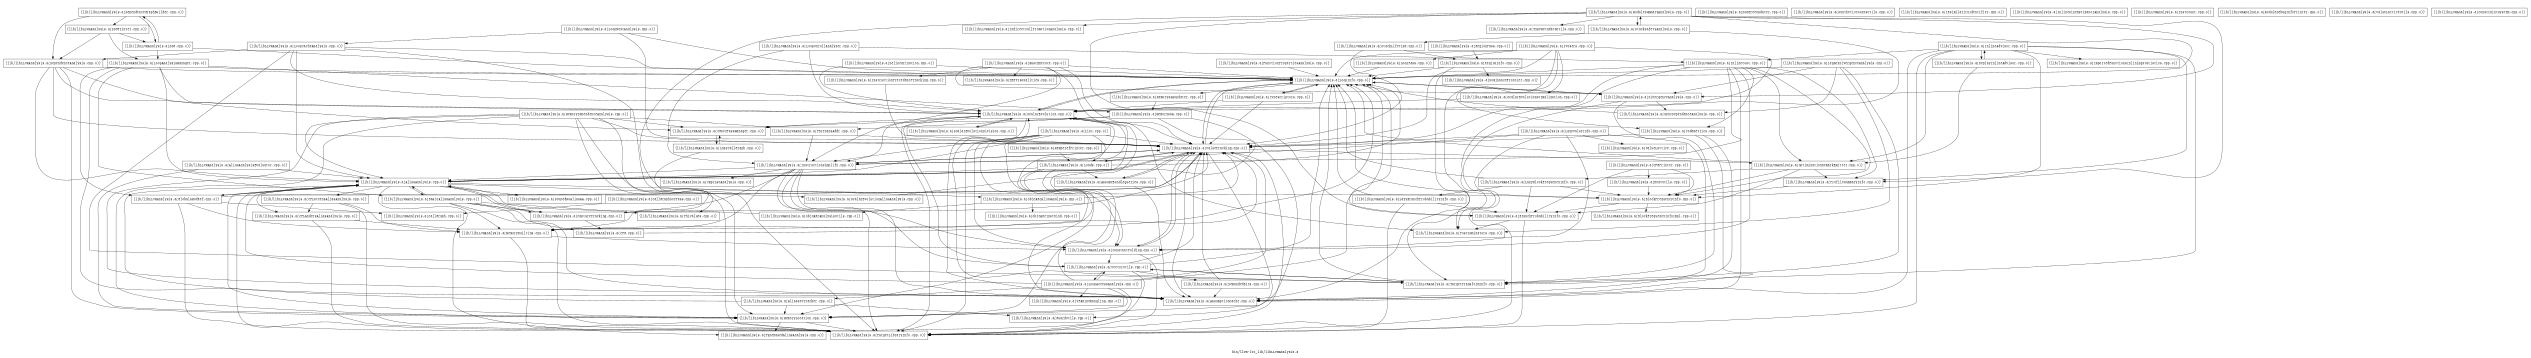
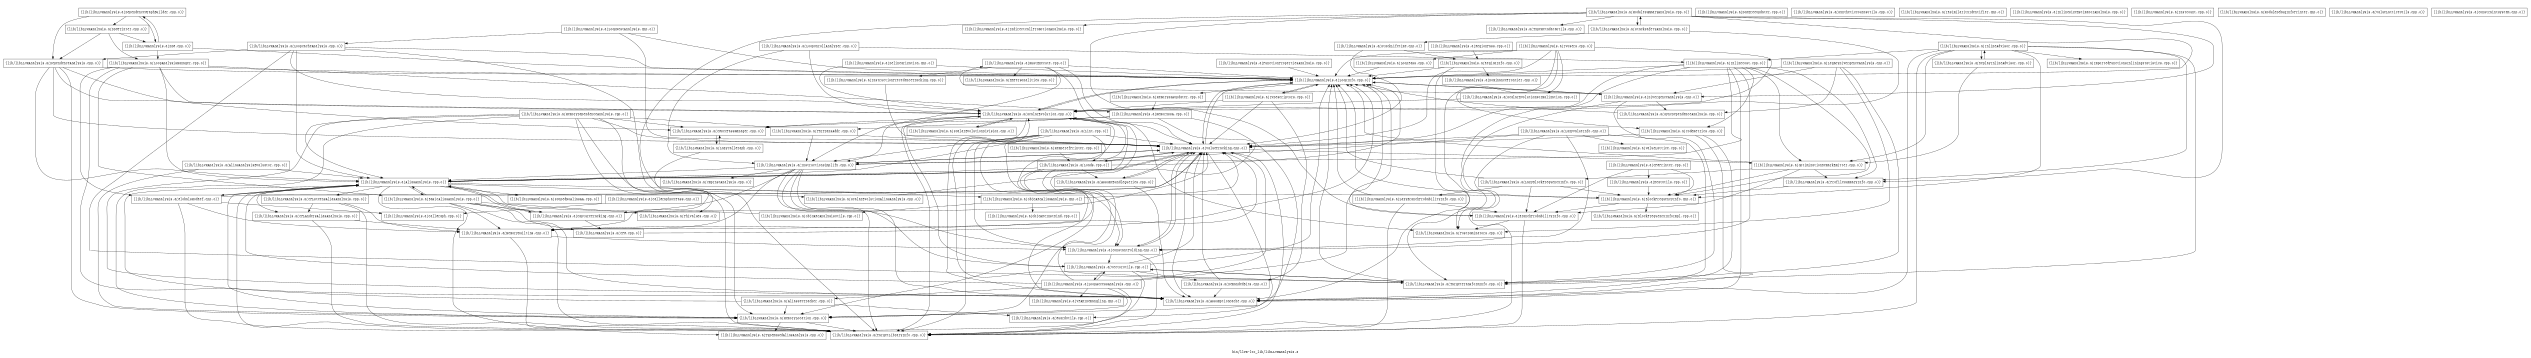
  digraph {
    fontname="Courier Prime"
    label="bin/llvm-lto_lib/libLLVMAnalysis.a"
    rankdir=TB
    node [fontname="Courier Prime" group=0 shape=box]
    edge [fontname="Courier Prime"]
    n1 [label="{lib/libLLVMAnalysis.a(EHPersonalities.cpp.o)}"]
    n2 [label="{lib/libLLVMAnalysis.a(VectorUtils.cpp.o)}"]
    n3 [label="{lib/libLLVMAnalysis.a(DemandedBits.cpp.o)}"]
    n4 [label="{lib/libLLVMAnalysis.a(LoopAccessAnalysis.cpp.o)}"]
    n5 [label="{lib/libLLVMAnalysis.a(LoopInfo.cpp.o)}"]
    n6 [label="{lib/libLLVMAnalysis.a(ScalarEvolution.cpp.o)}"]
    n7 [label="{lib/libLLVMAnalysis.a(TargetTransformInfo.cpp.o)}"]
    n8 [label="{lib/libLLVMAnalysis.a(TypeBasedAliasAnalysis.cpp.o)}"]
    n9 [label="{lib/libLLVMAnalysis.a(ValueTracking.cpp.o)}"]
    n10 [label="{lib/libLLVMAnalysis.a(AssumptionCache.cpp.o)}"]
    n11 [label="{lib/libLLVMAnalysis.a(AliasAnalysis.cpp.o)}"]
    n12 [label="{lib/libLLVMAnalysis.a(TargetLibraryInfo.cpp.o)}"]
    n13 [label="{lib/libLLVMAnalysis.a(MemoryLocation.cpp.o)}"]
    n14 [label="{lib/libLLVMAnalysis.a(AliasSetTracker.cpp.o)}"]
    n15 [label="{lib/libLLVMAnalysis.a(VFABIDemangling.cpp.o)}"]
    n16 [label="{lib/libLLVMAnalysis.a(DivergenceAnalysis.cpp.o)}"]
    n17 [label="{lib/libLLVMAnalysis.a(IVDescriptors.cpp.o)}"]
    n18 [label="{lib/libLLVMAnalysis.a(MemorySSAUpdater.cpp.o)}"]
    n19 [label="{lib/libLLVMAnalysis.a(ConstantFolding.cpp.o)}"]
    n20 [label="{lib/libLLVMAnalysis.a(InstructionSimplify.cpp.o)}"]
    n21 [label="{lib/libLLVMAnalysis.a(CGSCCPassManager.cpp.o)}"]
    n22 [label="{lib/libLLVMAnalysis.a(ScalarEvolutionDivision.cpp.o)}"]
    n23 [label="{lib/libLLVMAnalysis.a(AssumeBundleQueries.cpp.o)}"]
    n24 [label="{lib/libLLVMAnalysis.a(GuardUtils.cpp.o)}"]
    n25 [label="{lib/libLLVMAnalysis.a(Loads.cpp.o)}"]
    n26 [label="{lib/libLLVMAnalysis.a(OptimizationRemarkEmitter.cpp.o)}"]
    n27 [label="{lib/libLLVMAnalysis.a(BasicAliasAnalysis.cpp.o)}"]
    n28 [label="{lib/libLLVMAnalysis.a(CFLAndersAliasAnalysis.cpp.o)}"]
    n29 [label="{lib/libLLVMAnalysis.a(CFLSteensAliasAnalysis.cpp.o)}"]
    n30 [label="{lib/libLLVMAnalysis.a(CaptureTracking.cpp.o)}"]
    n31 [label="{lib/libLLVMAnalysis.a(GlobalsModRef.cpp.o)}"]
    n32 [label="{lib/libLLVMAnalysis.a(ObjCARCAliasAnalysis.cpp.o)}"]
    n33 [label="{lib/libLLVMAnalysis.a(ScalarEvolutionAliasAnalysis.cpp.o)}"]
    n34 [label="{lib/libLLVMAnalysis.a(ScopedNoAliasAA.cpp.o)}"]
    n35 [label="{lib/libLLVMAnalysis.a(PostDominators.cpp.o)}"]
    n36 [label="{lib/libLLVMAnalysis.a(SyncDependenceAnalysis.cpp.o)}"]
    n37 [label="{lib/libLLVMAnalysis.a(MemorySSA.cpp.o)}"]
    n38 [label="{lib/libLLVMAnalysis.a(MemoryBuiltins.cpp.o)}"]
    n39 [label="{lib/libLLVMAnalysis.a(CmpInstAnalysis.cpp.o)}"]
    n40 [label="{lib/libLLVMAnalysis.a(LazyCallGraph.cpp.o)}"]
    n41 [label="{lib/libLLVMAnalysis.a(ProfileSummaryInfo.cpp.o)}"]
    n42 [label="{lib/libLLVMAnalysis.a(BlockFrequencyInfo.cpp.o)}"]
    n43 [label="{lib/libLLVMAnalysis.a(BranchProbabilityInfo.cpp.o)}"]
    n44 [label="{lib/libLLVMAnalysis.a(LazyBlockFrequencyInfo.cpp.o)}"]
    n45 [label="{lib/libLLVMAnalysis.a(CFG.cpp.o)}"]
    n46 [label="{lib/libLLVMAnalysis.a(PhiValues.cpp.o)}"]
    n47 [label="{lib/libLLVMAnalysis.a(CallGraph.cpp.o)}"]
    n48 [label="{lib/libLLVMAnalysis.a(ObjCARCInstKind.cpp.o)}"]
    n49 [label="{lib/libLLVMAnalysis.a(ObjCARCAnalysisUtils.cpp.o)}"]
    n50 [label="{lib/libLLVMAnalysis.a(BlockFrequencyInfoImpl.cpp.o)}"]
    n51 [label="{lib/libLLVMAnalysis.a(LazyBranchProbabilityInfo.cpp.o)}"]
    n52 [label="{lib/libLLVMAnalysis.a(DomTreeUpdater.cpp.o)}"]
    n53 [label="{lib/libLLVMAnalysis.a(PHITransAddr.cpp.o)}"]
    n54 [label="{lib/libLLVMAnalysis.a(ModuleSummaryAnalysis.cpp.o)}"]
    n55 [label="{lib/libLLVMAnalysis.a(IndirectCallPromotionAnalysis.cpp.o)}"]
    n56 [label="{lib/libLLVMAnalysis.a(StackSafetyAnalysis.cpp.o)}"]
    n57 [label="{lib/libLLVMAnalysis.a(TypeMetadataUtils.cpp.o)}"]
    n58 [label="{lib/libLLVMAnalysis.a(StackLifetime.cpp.o)}"]
    n59 [label="{lib/libLLVMAnalysis.a(RegionInfo.cpp.o)}"]
    n60 [label="{lib/libLLVMAnalysis.a(DominanceFrontier.cpp.o)}"]
    n61 [label="{lib/libLLVMAnalysis.a(IVUsers.cpp.o)}"]
    n62 [label="{lib/libLLVMAnalysis.a(CodeMetrics.cpp.o)}"]
    n63 [label="{lib/libLLVMAnalysis.a(LoopPass.cpp.o)}"]
    n64 [label="{lib/libLLVMAnalysis.a(ScalarEvolutionNormalization.cpp.o)}"]
    n65 [label="{lib/libLLVMAnalysis.a(MemoryDependenceAnalysis.cpp.o)}"]
    n66 [label="{lib/libLLVMAnalysis.a(CallGraphSCCPass.cpp.o)}"]
    n67 [label="{lib/libLLVMAnalysis.a(InlineCost.cpp.o)}"]
    n68 [label="{lib/libLLVMAnalysis.a(LoopAnalysisManager.cpp.o)}"]
    n69 [label="{lib/libLLVMAnalysis.a(SyntheticCountsUtils.cpp.o)}"]
    n70 [label="{lib/libLLVMAnalysis.a(LegacyDivergenceAnalysis.cpp.o)}"]
    n71 [label="{lib/libLLVMAnalysis.a(AliasAnalysisEvaluator.cpp.o)}"]
    n72 [label="{lib/libLLVMAnalysis.a(CFGPrinter.cpp.o)}"]
    n73 [label="{lib/libLLVMAnalysis.a(HeatUtils.cpp.o)}"]
    n74 [label="{lib/libLLVMAnalysis.a(DDG.cpp.o)}"]
    n75 [label="{lib/libLLVMAnalysis.a(DependenceGraphBuilder.cpp.o)}"]
    n76 [label="{lib/libLLVMAnalysis.a(DDGPrinter.cpp.o)}"]
    n77 [label="{lib/libLLVMAnalysis.a(DependenceAnalysis.cpp.o)}"]
    n78 [label="{lib/libLLVMAnalysis.a(Delinearization.cpp.o)}"]
    n79 [label="{lib/libLLVMAnalysis.a(FunctionPropertiesAnalysis.cpp.o)}"]
    n80 [label="{lib/libLLVMAnalysis.a(IRSimilarityIdentifier.cpp.o)}"]
    n81 [label="{lib/libLLVMAnalysis.a(InlineAdvisor.cpp.o)}"]
    n82 [label="{lib/libLLVMAnalysis.a(ImportedFunctionsInliningStatistics.cpp.o)}"]
    n83 [label="{lib/libLLVMAnalysis.a(ReplayInlineAdvisor.cpp.o)}"]
    n84 [label="{lib/libLLVMAnalysis.a(InlineSizeEstimatorAnalysis.cpp.o)}"]
    n85 [label="{lib/libLLVMAnalysis.a(InstCount.cpp.o)}"]
    n86 [label="{lib/libLLVMAnalysis.a(LazyValueInfo.cpp.o)}"]
    n87 [label="{lib/libLLVMAnalysis.a(ValueLattice.cpp.o)}"]
    n88 [label="{lib/libLLVMAnalysis.a(Lint.cpp.o)}"]
    n89 [label="{lib/libLLVMAnalysis.a(LoopCacheAnalysis.cpp.o)}"]
    n90 [label="{lib/libLLVMAnalysis.a(LoopNestAnalysis.cpp.o)}"]
    n91 [label="{lib/libLLVMAnalysis.a(MemDerefPrinter.cpp.o)}"]
    n92 [label="{lib/libLLVMAnalysis.a(ModuleDebugInfoPrinter.cpp.o)}"]
    n93 [label="{lib/libLLVMAnalysis.a(MustExecute.cpp.o)}"]
    n94 [label="{lib/libLLVMAnalysis.a(InstructionPrecedenceTracking.cpp.o)}"]
    n95 [label="{lib/libLLVMAnalysis.a(ValueLatticeUtils.cpp.o)}"]
    n96 [label="{lib/libLLVMAnalysis.a(ConstraintSystem.cpp.o)}"]
    n97 [label="{lib/libLLVMAnalysis.a(LoopUnrollAnalyzer.cpp.o)}"]
    n98 [label="{lib/libLLVMAnalysis.a(RegionPass.cpp.o)}"]
    n2 -> n3
    n2 -> n4
    n2 -> n5
    n2 -> n6
    n2 -> n7
    n2 -> n8
    n2 -> n9
    n3 -> n9
    n3 -> n10
    n4 -> n2
    n4 -> n5
    n4 -> n6
    n4 -> n9
    n4 -> n11
    n4 -> n12
    n4 -> n13
    n4 -> n14
    n4 -> n15
    n5 -> n6
    n5 -> n9
    n5 -> n16
    n5 -> n17
    n5 -> n18
    n6 -> n5
    n6 -> n9
    n6 -> n10
    n6 -> n12
    n6 -> n19
    n6 -> n20
    n6 -> n21
    n6 -> n22
    n7 -> n2
    n7 -> n5
    n7 -> n6
    n9 -> n5
    n9 -> n10
    n9 -> n11
    n9 -> n12
    n9 -> n19
    n9 -> n20
    n9 -> n23
    n9 -> n24
    n9 -> n25
    n9 -> n26
    n11 -> n8
    n11 -> n9
    n11 -> n12
    n11 -> n13
    n11 -> n27
    n11 -> n28
    n11 -> n29
    n11 -> n30
    n11 -> n31
    n11 -> n32
    n11 -> n33
    n11 -> n34
    n13 -> n8
    n13 -> n12
    n14 -> n11
    n14 -> n13
    n14 -> n24
    n16 -> n5
    n16 -> n7
    n16 -> n35
    n16 -> n36
+   n17 -> n3
    n17 -> n5
    n17 -> n6
    n17 -> n9
    n18 -> n37
    n19 -> n2
    n19 -> n9
    n19 -> n12
    n20 -> n2
    n20 -> n9
    n20 -> n10
    n20 -> n11
    n20 -> n12
    n20 -> n19
    n20 -> n30
    n20 -> n38
    n20 -> n39
    n21 -> n40
    n22 -> n6
    n23 -> n9
    n23 -> n10
    n25 -> n5
    n25 -> n6
    n25 -> n9
    n25 -> n11
    n25 -> n13
    n25 -> n19
    n25 -> n23
    n25 -> n38
    n26 -> n5
    n26 -> n41
    n26 -> n42
    n26 -> n43
    n26 -> n44
    n27 -> n9
    n27 -> n10
    n27 -> n11
    n27 -> n12
    n27 -> n30
    n27 -> n38
    n27 -> n45
    n27 -> n46
    n28 -> n12
    n28 -> n38
    n29 -> n12
    n29 -> n28
    n29 -> n38
    n30 -> n9
    n30 -> n11
    n30 -> n45
    n31 -> n9
    n31 -> n11
    n31 -> n12
    n31 -> n38
    n31 -> n47
    n32 -> n9
    n32 -> n48
    n32 -> n49
    n33 -> n6
    n36 -> n5
    n37 -> n11
    n37 -> n13
    n37 -> n21
    n37 -> n53
    n38 -> n9
    n38 -> n12
    n38 -> n19
    n40 -> n12
    n40 -> n21
    n41 -> n42
    n42 -> n5
    n42 -> n43
    n42 -> n50
    n43 -> n5
    n43 -> n12
    n43 -> n35
    n44 -> n5
    n44 -> n42
    n44 -> n43
    n44 -> n51
    n45 -> n5
    n49 -> n11
    n51 -> n5
    n51 -> n12
    n51 -> n43
    n53 -> n9
    n53 -> n20
    n54 -> n5
    n54 -> n16
    n54 -> n41
    n54 -> n42
    n54 -> n43
    n54 -> n55
    n54 -> n56
    n54 -> n57
    n56 -> n6
    n56 -> n54
    n56 -> n58
    n58 -> n9
    n58 -> n59
    n59 -> n5
    n59 -> n35
    n59 -> n60
    n61 -> n5
    n61 -> n6
    n61 -> n9
    n61 -> n10
    n61 -> n62
    n61 -> n63
    n61 -> n64
    n62 -> n7
    n62 -> n9
    n62 -> n10
    n63 -> n5
    n64 -> n6
    n65 -> n9
    n65 -> n10
    n65 -> n11
    n65 -> n12
    n65 -> n13
    n65 -> n21
    n65 -> n38
    n65 -> n46
    n65 -> n53
    n66 -> n47
    n67 -> n5
    n67 -> n7
    n67 -> n9
    n67 -> n10
    n67 -> n19
    n67 -> n20
    n67 -> n26
    n67 -> n41
    n67 -> n42
    n67 -> n62
    n68 -> n5
    n68 -> n6
    n68 -> n10
    n68 -> n11
    n68 -> n27
    n68 -> n31
    n68 -> n37
    n70 -> n5
    n70 -> n7
    n70 -> n16
    n70 -> n35
    n70 -> n36
    n71 -> n11
    n71 -> n13
    n72 -> n42
    n72 -> n43
    n72 -> n73
    n73 -> n42
    n74 -> n5
    n74 -> n68
    n74 -> n75
    n75 -> n74
    n75 -> n76
    n75 -> n77
    n76 -> n68
    n76 -> n74
    n76 -> n77
    n77 -> n5
    n77 -> n6
    n77 -> n9
    n77 -> n11
    n77 -> n13
    n77 -> n21
    n78 -> n5
    n78 -> n6
    n79 -> n5
    n81 -> n7
    n81 -> n10
    n81 -> n12
    n81 -> n26
    n81 -> n41
    n81 -> n42
    n81 -> n67
    n81 -> n82
    n81 -> n83
    n83 -> n26
    n83 -> n81
    n86 -> n9
    n86 -> n10
    n86 -> n12
    n86 -> n19
    n86 -> n20
    n86 -> n87
    n88 -> n9
    n88 -> n10
    n88 -> n11
    n88 -> n12
    n88 -> n13
    n88 -> n19
    n88 -> n20
    n88 -> n25
    n89 -> n5
    n89 -> n6
    n89 -> n7
    n89 -> n11
    n89 -> n13
    n89 -> n77
    n90 -> n5
    n90 -> n9
    n90 -> n89
    n91 -> n25
    n93 -> n1
    n93 -> n5
    n93 -> n9
-   n93 -> n16
+   n16 -> n93
    n93 -> n20
    n93 -> n35
    n93 -> n94
    n94 -> n9
    n97 -> n6
    n97 -> n20
    n97 -> n67
    n98 -> n59
  }
